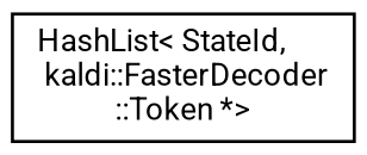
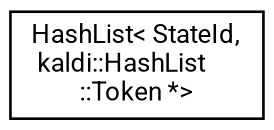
  digraph {
    rankdir=LR
    fontname=Roboto
-   n1 [color=black fillcolor=white fontname=Roboto fontsize=10 height=0.2 label="HashList\< StateId,\l kaldi::FasterDecoder\l::Token *\>" shape=record style=filled width=0.4]
+   n1 [color=black fillcolor=white fontname=Roboto fontsize=10 height=0.2 label="HashList\< StateId,\l kaldi::HashList\l::Token *\>" shape=record style=filled width=0.4]
  }
